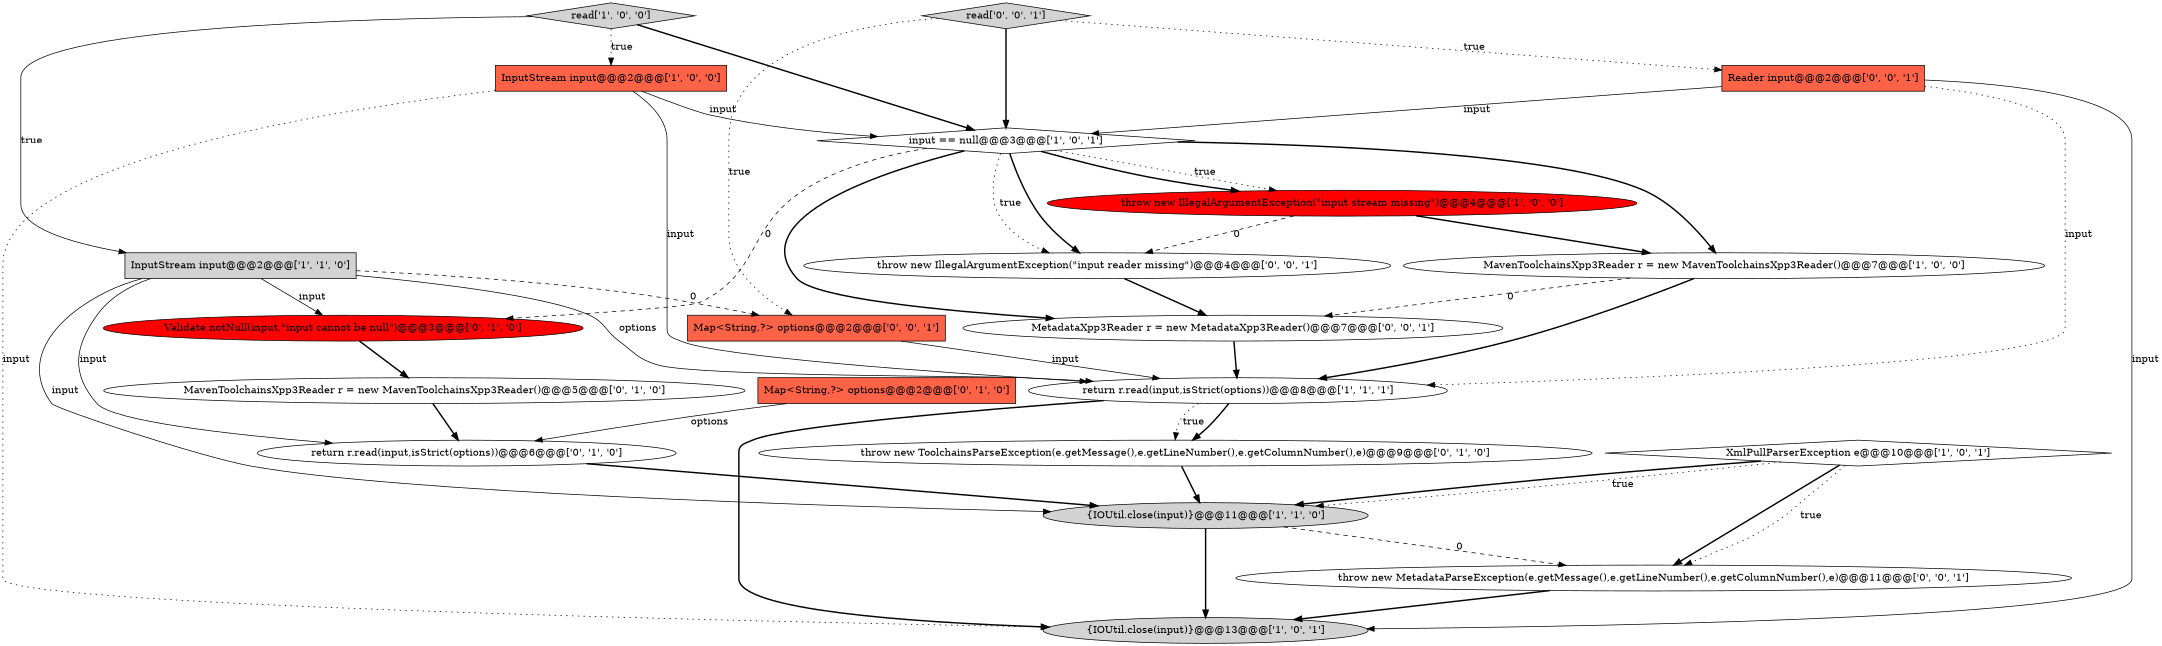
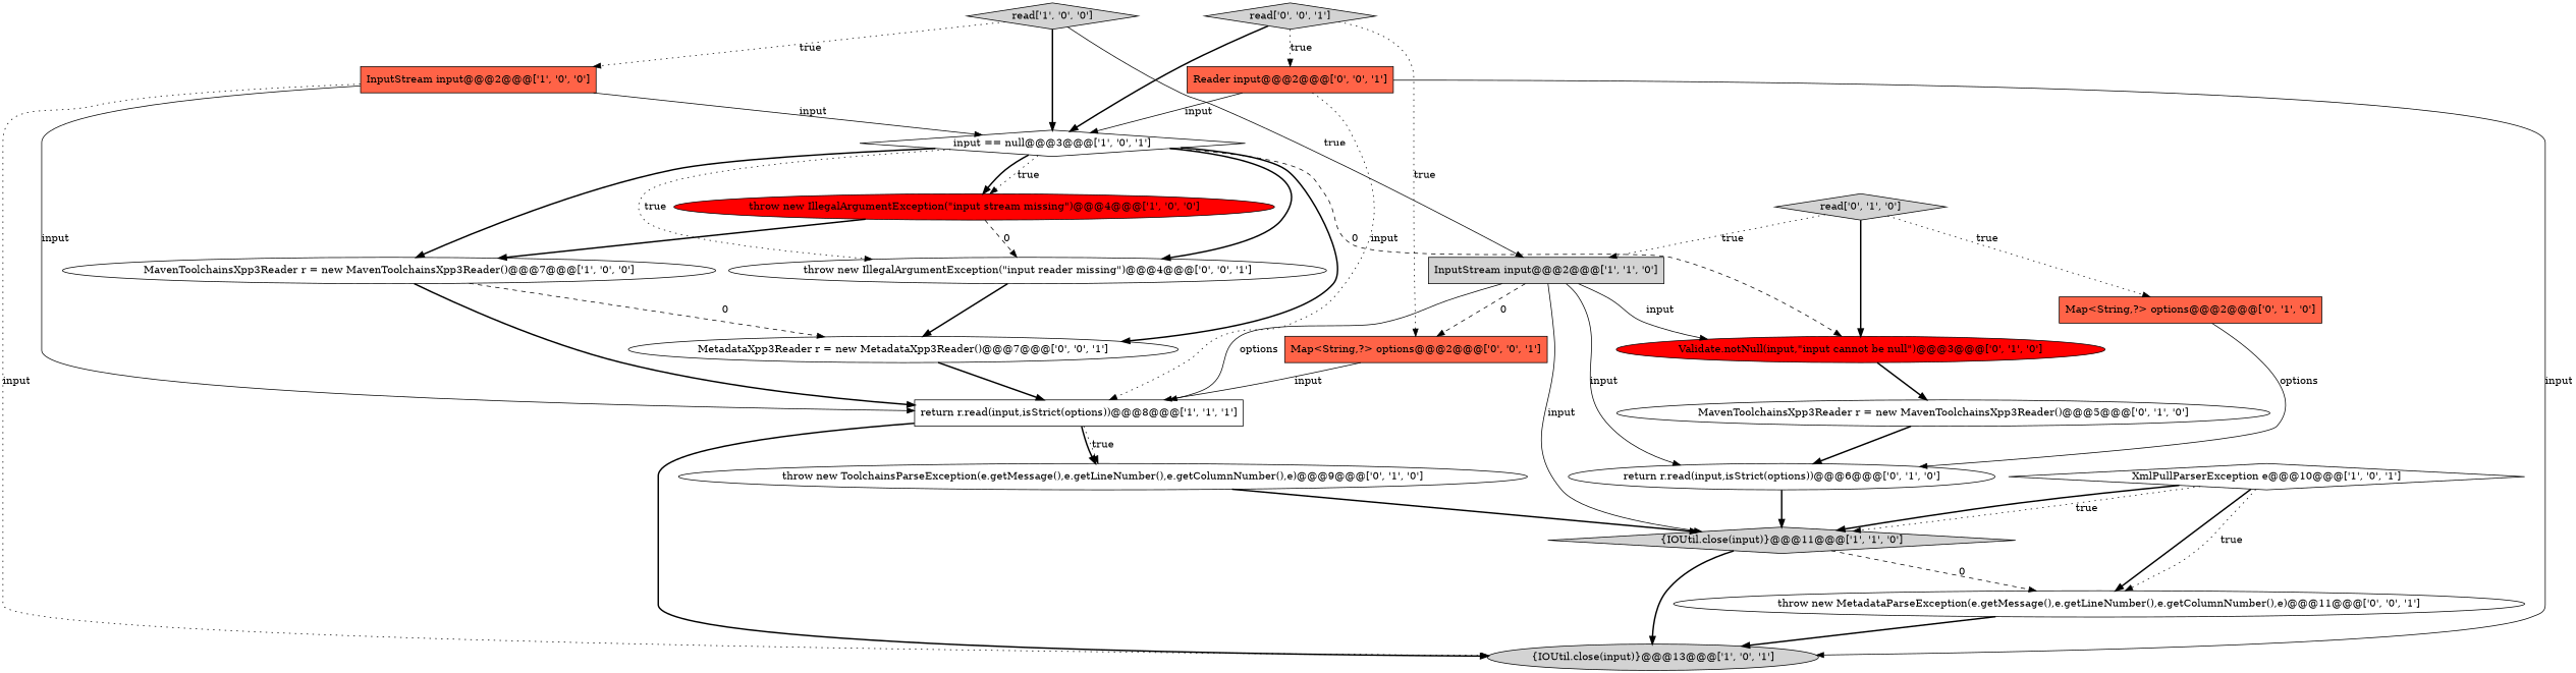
  digraph {
    node [fillcolor=white shape=ellipse style=filled]
    edge [style=bold]
    n1 [label="input == null@@@3@@@['1', '0', '1']" shape=diamond]
    n2 [label="throw new IllegalArgumentException(\"input reader missing\")@@@4@@@['0', '0', '1']"]
    n3 [fillcolor=red label="Validate.notNull(input,\"input cannot be null\")@@@3@@@['0', '1', '0']"]
    n4 [fillcolor=red label="throw new IllegalArgumentException(\"input stream missing\")@@@4@@@['1', '0', '0']"]
    n5 [label="MetadataXpp3Reader r = new MetadataXpp3Reader()@@@7@@@['0', '0', '1']"]
    n6 [label="MavenToolchainsXpp3Reader r = new MavenToolchainsXpp3Reader()@@@7@@@['1', '0', '0']"]
    n7 [label="MavenToolchainsXpp3Reader r = new MavenToolchainsXpp3Reader()@@@5@@@['0', '1', '0']"]
-   n8 [label="return r.read(input,isStrict(options))@@@8@@@['1', '1', '1']"]
+   n8 [label="return r.read(input,isStrict(options))@@@8@@@['1', '1', '1']" shape=box]
    n9 [fillcolor=tomato label="InputStream input@@@2@@@['1', '0', '0']" shape=box]
    n10 [fillcolor=lightgray label="{IOUtil.close(input)}@@@13@@@['1', '0', '1']"]
    n11 [label="throw new ToolchainsParseException(e.getMessage(),e.getLineNumber(),e.getColumnNumber(),e)@@@9@@@['0', '1', '0']"]
+   n12 [fillcolor=lightgray label="read['0', '1', '0']" shape=diamond]
    n13 [fillcolor=lightgray label="InputStream input@@@2@@@['1', '1', '0']" shape=box]
    n14 [fillcolor=tomato label="Map<String,?> options@@@2@@@['0', '1', '0']" shape=box]
    n15 [fillcolor=tomato label="Map<String,?> options@@@2@@@['0', '0', '1']" shape=box]
-   n16 [fillcolor=lightgray label="{IOUtil.close(input)}@@@11@@@['1', '1', '0']"]
+   n16 [fillcolor=lightgray label="{IOUtil.close(input)}@@@11@@@['1', '1', '0']" shape=diamond]
    n17 [label="return r.read(input,isStrict(options))@@@6@@@['0', '1', '0']"]
    n18 [fillcolor=lightgray label="read['0', '0', '1']" shape=diamond]
    n19 [fillcolor=tomato label="Reader input@@@2@@@['0', '0', '1']" shape=box]
    n20 [label="throw new MetadataParseException(e.getMessage(),e.getLineNumber(),e.getColumnNumber(),e)@@@11@@@['0', '0', '1']"]
    n21 [label="XmlPullParserException e@@@10@@@['1', '0', '1']" shape=diamond]
    n22 [fillcolor=lightgray label="read['1', '0', '0']" shape=diamond]
    n1 -> n2
    n1 -> n2 [label=true style=dotted]
    n1 -> n3 [label=0 style=dashed]
    n1 -> n4 [label=true style=dotted]
    n1 -> n4
    n1 -> n5
    n1 -> n6
    n2 -> n5
    n3 -> n7
    n4 -> n2 [label=0 style=dashed]
    n4 -> n6
    n5 -> n8
    n6 -> n5 [label=0 style=dashed]
    n6 -> n8
    n7 -> n17
    n8 -> n10
    n8 -> n11
    n8 -> n11 [label=true style=dotted]
    n9 -> n1 [label=input style=solid]
    n9 -> n8 [label=input style=solid]
    n9 -> n10 [label=input style=dotted]
    n11 -> n16
+   n12 -> n3
+   n12 -> n13 [label=true style=dotted]
+   n12 -> n14 [label=true style=dotted]
    n13 -> n3 [label=input style=solid]
    n13 -> n8 [label=options style=solid]
    n13 -> n15 [label=0 style=dashed]
    n13 -> n16 [label=input style=solid]
    n13 -> n17 [label=input style=solid]
    n14 -> n17 [label=options style=solid]
    n15 -> n8 [label=input style=solid]
    n16 -> n10
    n16 -> n20 [label=0 style=dashed]
    n17 -> n16
    n18 -> n1
    n18 -> n15 [label=true style=dotted]
    n18 -> n19 [label=true style=dotted]
    n19 -> n1 [label=input style=solid]
    n19 -> n8 [label=input style=dotted]
    n19 -> n10 [label=input style=solid]
    n20 -> n10
    n21 -> n16
    n21 -> n16 [label=true style=dotted]
    n21 -> n20
    n21 -> n20 [label=true style=dotted]
    n22 -> n1
    n22 -> n9 [label=true style=dotted]
    n22 -> n13 [label=true style=solid]
  }
